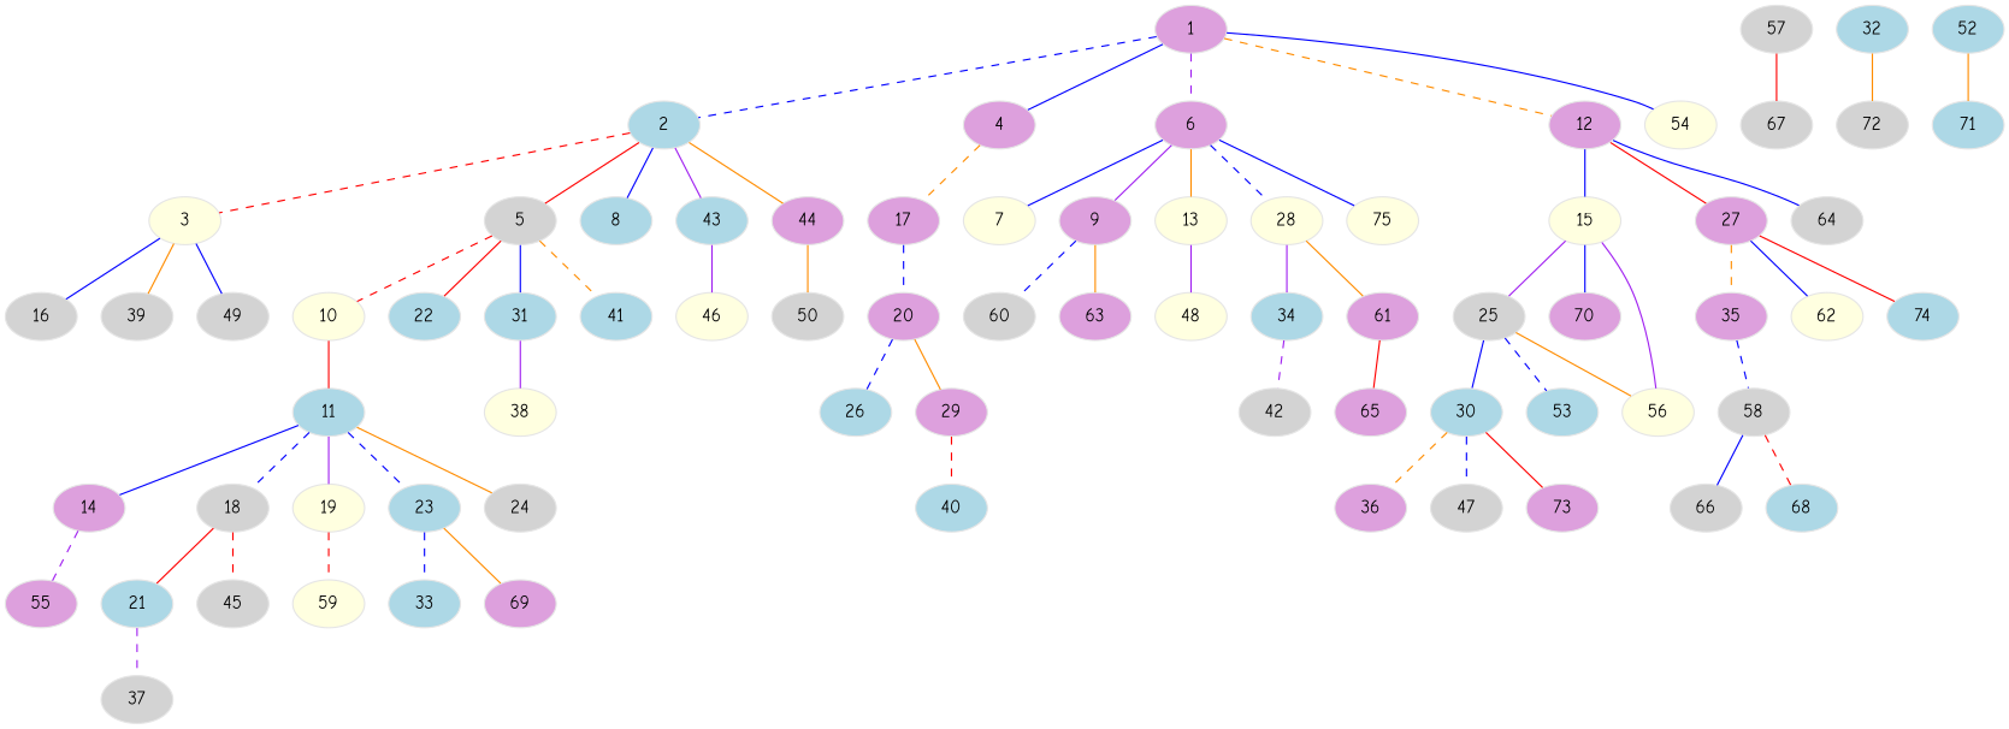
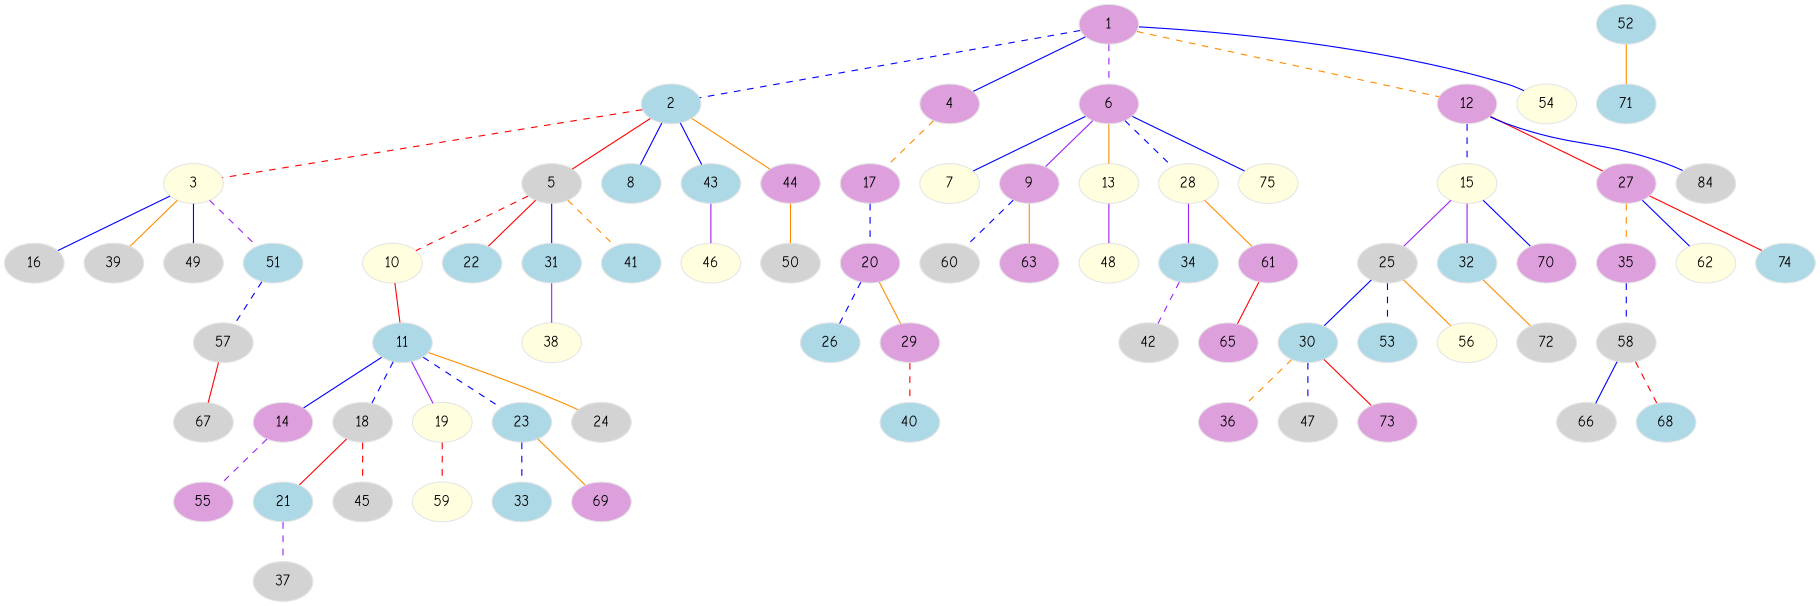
  graph {
    fontname="Comic Neue"
    node [color=gray90 fillcolor=lightblue fontname="Comic Neue" style=filled]
    edge [color=blue fontname="Comic Neue" style=solid]
    1 [fillcolor=plum]
    2
    4 [fillcolor=plum]
    6 [fillcolor=plum]
    12 [fillcolor=plum]
    54 [fillcolor=lightyellow]
    3 [fillcolor=lightyellow]
    5 [fillcolor=lightgrey]
    8
    43
    44 [fillcolor=plum]
    17 [fillcolor=plum]
    7 [fillcolor=lightyellow]
    9 [fillcolor=plum]
    13 [fillcolor=lightyellow]
    28 [fillcolor=lightyellow]
    75 [fillcolor=lightyellow]
    15 [fillcolor=lightyellow]
    27 [fillcolor=plum]
-   64 [fillcolor=lightgrey]
+   64 [fillcolor=lightgrey label=84]
    16 [fillcolor=lightgrey]
    39 [fillcolor=lightgrey]
    49 [fillcolor=lightgrey]
+   51
    10 [fillcolor=lightyellow]
    22
    31
    41
    46 [fillcolor=lightyellow]
    50 [fillcolor=lightgrey]
    57 [fillcolor=lightgrey]
    20 [fillcolor=plum]
    11
    38 [fillcolor=lightyellow]
    60 [fillcolor=lightgrey]
    63 [fillcolor=plum]
    48 [fillcolor=lightyellow]
    34
    61 [fillcolor=plum]
    14 [fillcolor=plum]
    18 [fillcolor=lightgrey]
    19 [fillcolor=lightyellow]
    23
    24 [fillcolor=lightgrey]
    55 [fillcolor=plum]
    21
    45 [fillcolor=lightgrey]
    59 [fillcolor=lightyellow]
    33
    69 [fillcolor=plum]
    25 [fillcolor=lightgrey]
    32
    70 [fillcolor=plum]
    35 [fillcolor=plum]
    62 [fillcolor=lightyellow]
    74
    30
    53
    56 [fillcolor=lightyellow]
    72 [fillcolor=lightgrey]
    26
    29 [fillcolor=plum]
    37 [fillcolor=lightgrey]
    40
    36 [fillcolor=plum]
    47 [fillcolor=lightgrey]
    73 [fillcolor=plum]
    58 [fillcolor=lightgrey]
    42 [fillcolor=lightgrey]
    65 [fillcolor=plum]
    66 [fillcolor=lightgrey]
    68
    52
    71
    67 [fillcolor=lightgrey]
    1 -- 2 [style=dashed]
    1 -- 4
    1 -- 6 [color=purple style=dashed]
    1 -- 12 [color=darkorange style=dashed]
    1 -- 54
    2 -- 3 [color=red style=dashed]
    2 -- 5 [color=red]
    2 -- 8
-   2 -- 43 [color=purple]
+   2 -- 43
    2 -- 44 [color=darkorange]
    4 -- 17 [color=darkorange style=dashed]
    6 -- 7
    6 -- 9 [color=purple]
    6 -- 13 [color=darkorange]
    6 -- 28 [style=dashed]
    6 -- 75
-   12 -- 15
+   12 -- 15 [style=dashed]
    12 -- 27 [color=red]
    12 -- 64
    3 -- 16
    3 -- 39 [color=darkorange]
    3 -- 49
+   3 -- 51 [color=purple style=dashed]
    5 -- 10 [color=red style=dashed]
    5 -- 22 [color=red]
    5 -- 31
    5 -- 41 [color=darkorange style=dashed]
    43 -- 46 [color=purple]
    44 -- 50 [color=darkorange]
    17 -- 20 [style=dashed]
    9 -- 60 [style=dashed]
    9 -- 63 [color=darkorange]
    13 -- 48 [color=purple]
    28 -- 34 [color=purple]
    28 -- 61 [color=darkorange]
    15 -- 25 [color=purple]
-   15 -- 56 [color=purple]
+   15 -- 32 [color=purple]
    15 -- 70
    27 -- 35 [color=darkorange style=dashed]
    27 -- 62
    27 -- 74 [color=red]
+   51 -- 57 [style=dashed]
    10 -- 11 [color=red]
    31 -- 38 [color=purple]
    57 -- 67 [color=red]
    20 -- 26 [style=dashed]
    20 -- 29 [color=darkorange]
    11 -- 14
    11 -- 18 [style=dashed]
    11 -- 19 [color=purple]
    11 -- 23 [style=dashed]
    11 -- 24 [color=darkorange]
    34 -- 42 [color=purple style=dashed]
    61 -- 65 [color=red]
    14 -- 55 [color=purple style=dashed]
    18 -- 21 [color=red]
    18 -- 45 [color=red style=dashed]
    19 -- 59 [color=red style=dashed]
    23 -- 33 [style=dashed]
    23 -- 69 [color=darkorange]
    21 -- 37 [color=purple style=dashed]
    25 -- 30
    25 -- 53 [style=dashed]
    25 -- 56 [color=darkorange]
    32 -- 72 [color=darkorange]
    35 -- 58 [style=dashed]
    30 -- 36 [color=darkorange style=dashed]
    30 -- 47 [style=dashed]
    30 -- 73 [color=red]
    29 -- 40 [color=red style=dashed]
    58 -- 66
    58 -- 68 [color=red style=dashed]
    52 -- 71 [color=darkorange]
  }
